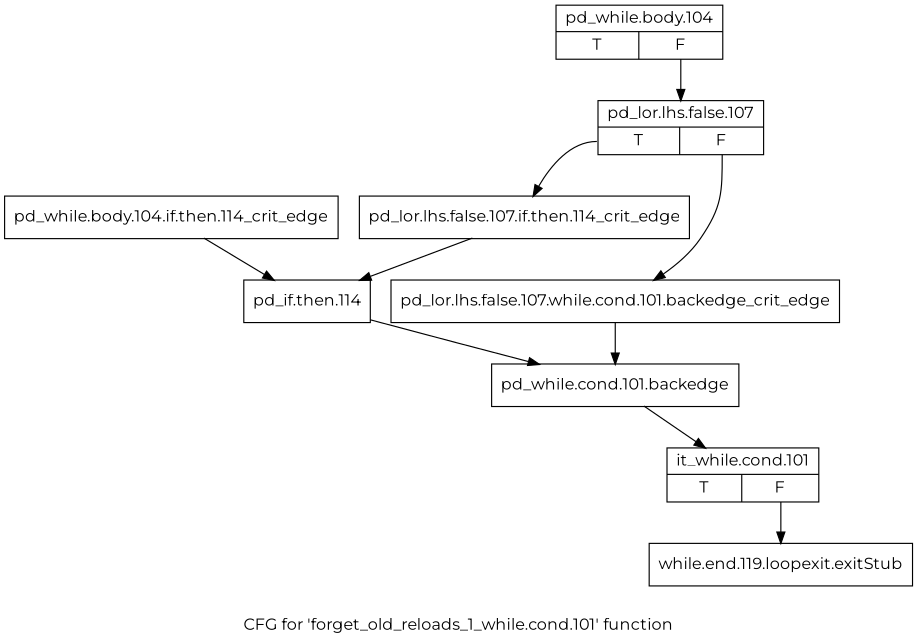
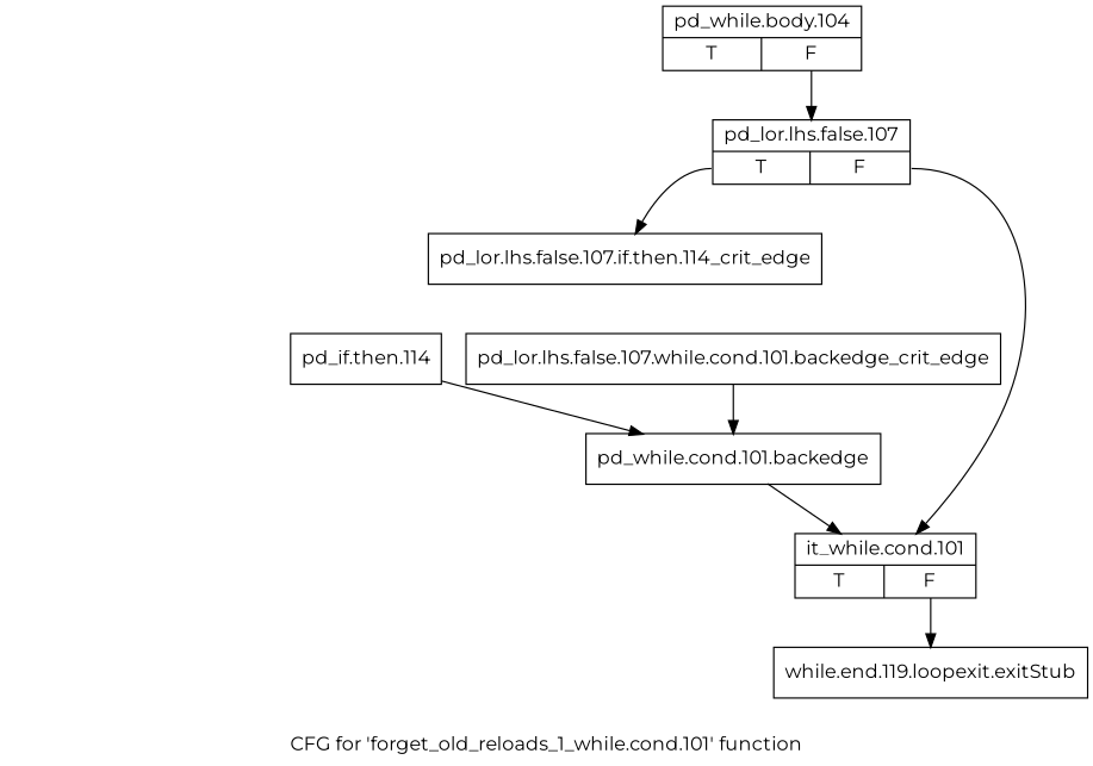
  digraph {
    fontname=Montserrat
    label="CFG for 'forget_old_reloads_1_while.cond.101' function"
    node [fontname=Montserrat shape=record]
    edge [fontname=Montserrat]
    n1 [label="{it_while.cond.101|{<s0>T|<s1>F}}"]
    n2 [label="{while.end.119.loopexit.exitStub}"]
    n3 [label="{pd_while.body.104|{<s0>T|<s1>F}}"]
    n4 [label="{pd_lor.lhs.false.107|{<s0>T|<s1>F}}"]
-   n5 [label="{pd_while.body.104.if.then.114_crit_edge}"]
    n6 [label="{pd_if.then.114}"]
    n7 [label="{pd_lor.lhs.false.107.if.then.114_crit_edge}"]
    n8 [label="{pd_lor.lhs.false.107.while.cond.101.backedge_crit_edge}"]
    n9 [label="{pd_while.cond.101.backedge}"]
    n1 -> n2 [tailport=s1]
    n3 -> n4 [tailport=s1]
    n4 -> n7 [tailport=s0]
-   n4 -> n8 [tailport=s1]
-   n5 -> n6
+   n4 -> n1 [tailport=s1]
    n6 -> n9
-   n7 -> n6
    n8 -> n9
    n9 -> n1
  }
